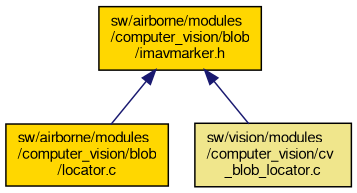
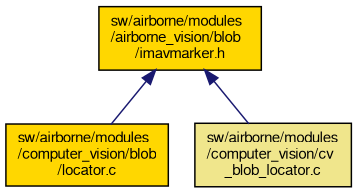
  digraph {
    node [color=black fillcolor=gold fontname=FreeSans fontsize=10 shape=record style=filled]
    edge [color=midnightblue dir=back fontname=FreeSans fontsize=10 labelfontname=FreeSans labelfontsize=10 style=solid]
-   n1 [fontcolor=black height=0.2 label="sw/airborne/modules\l/computer_vision/blob\l/imavmarker.h" width=0.4]
+   n1 [fontcolor=black height=0.2 label="sw/airborne/modules\l/airborne_vision/blob\l/imavmarker.h" width=0.4]
    n2 [height=0.2 label="sw/airborne/modules\l/computer_vision/blob\l/locator.c" width=0.4]
-   n3 [fillcolor=khaki height=0.2 label="sw/vision/modules\l/computer_vision/cv\l_blob_locator.c" width=0.4]
+   n3 [fillcolor=khaki height=0.2 label="sw/airborne/modules\l/computer_vision/cv\l_blob_locator.c" width=0.4]
    n1 -> n2
    n1 -> n3
  }
